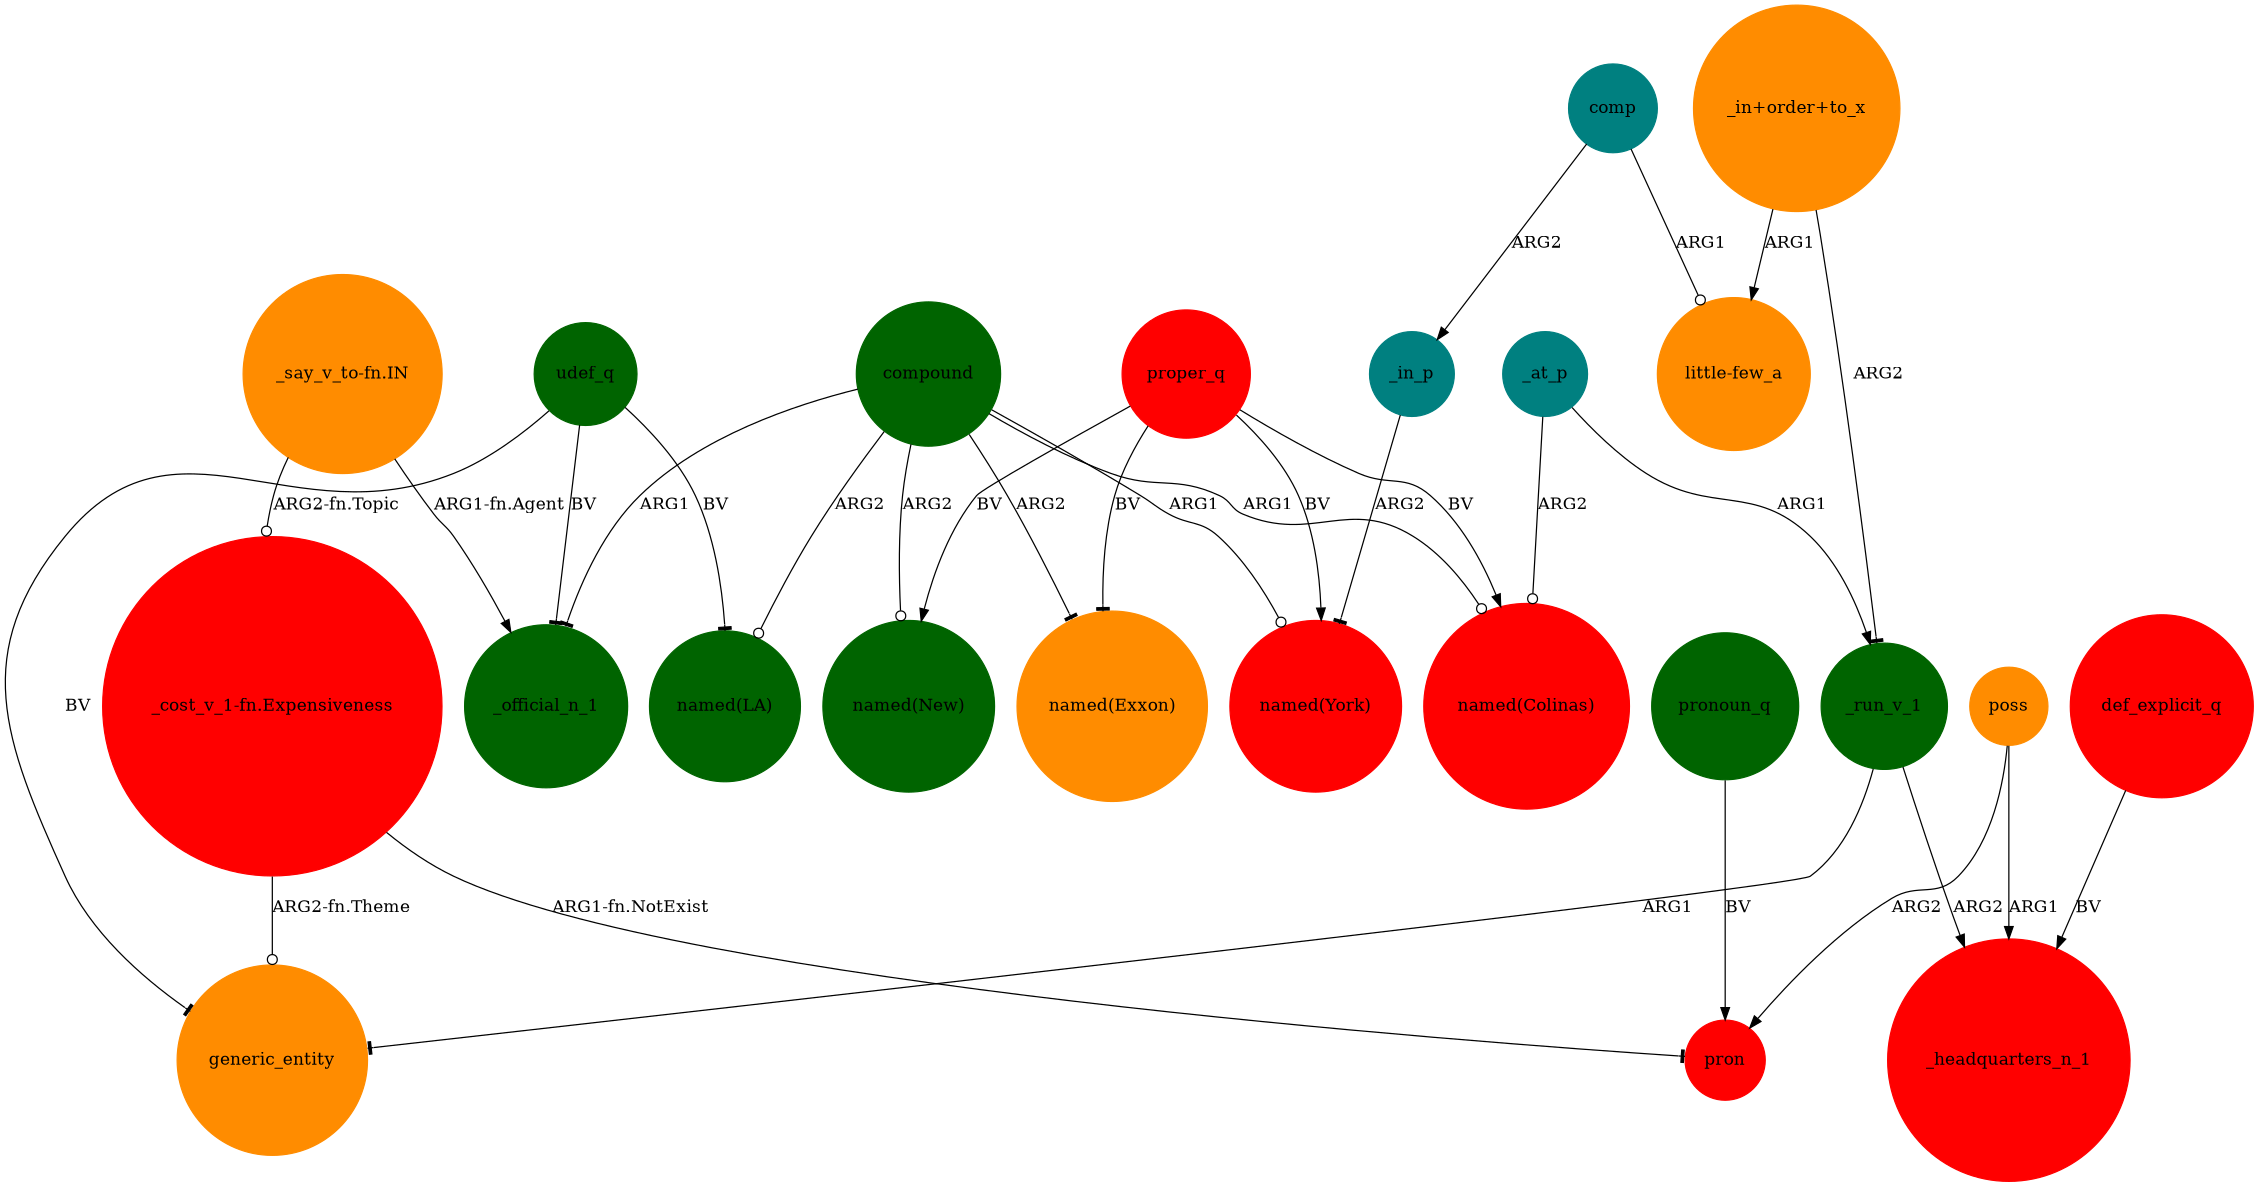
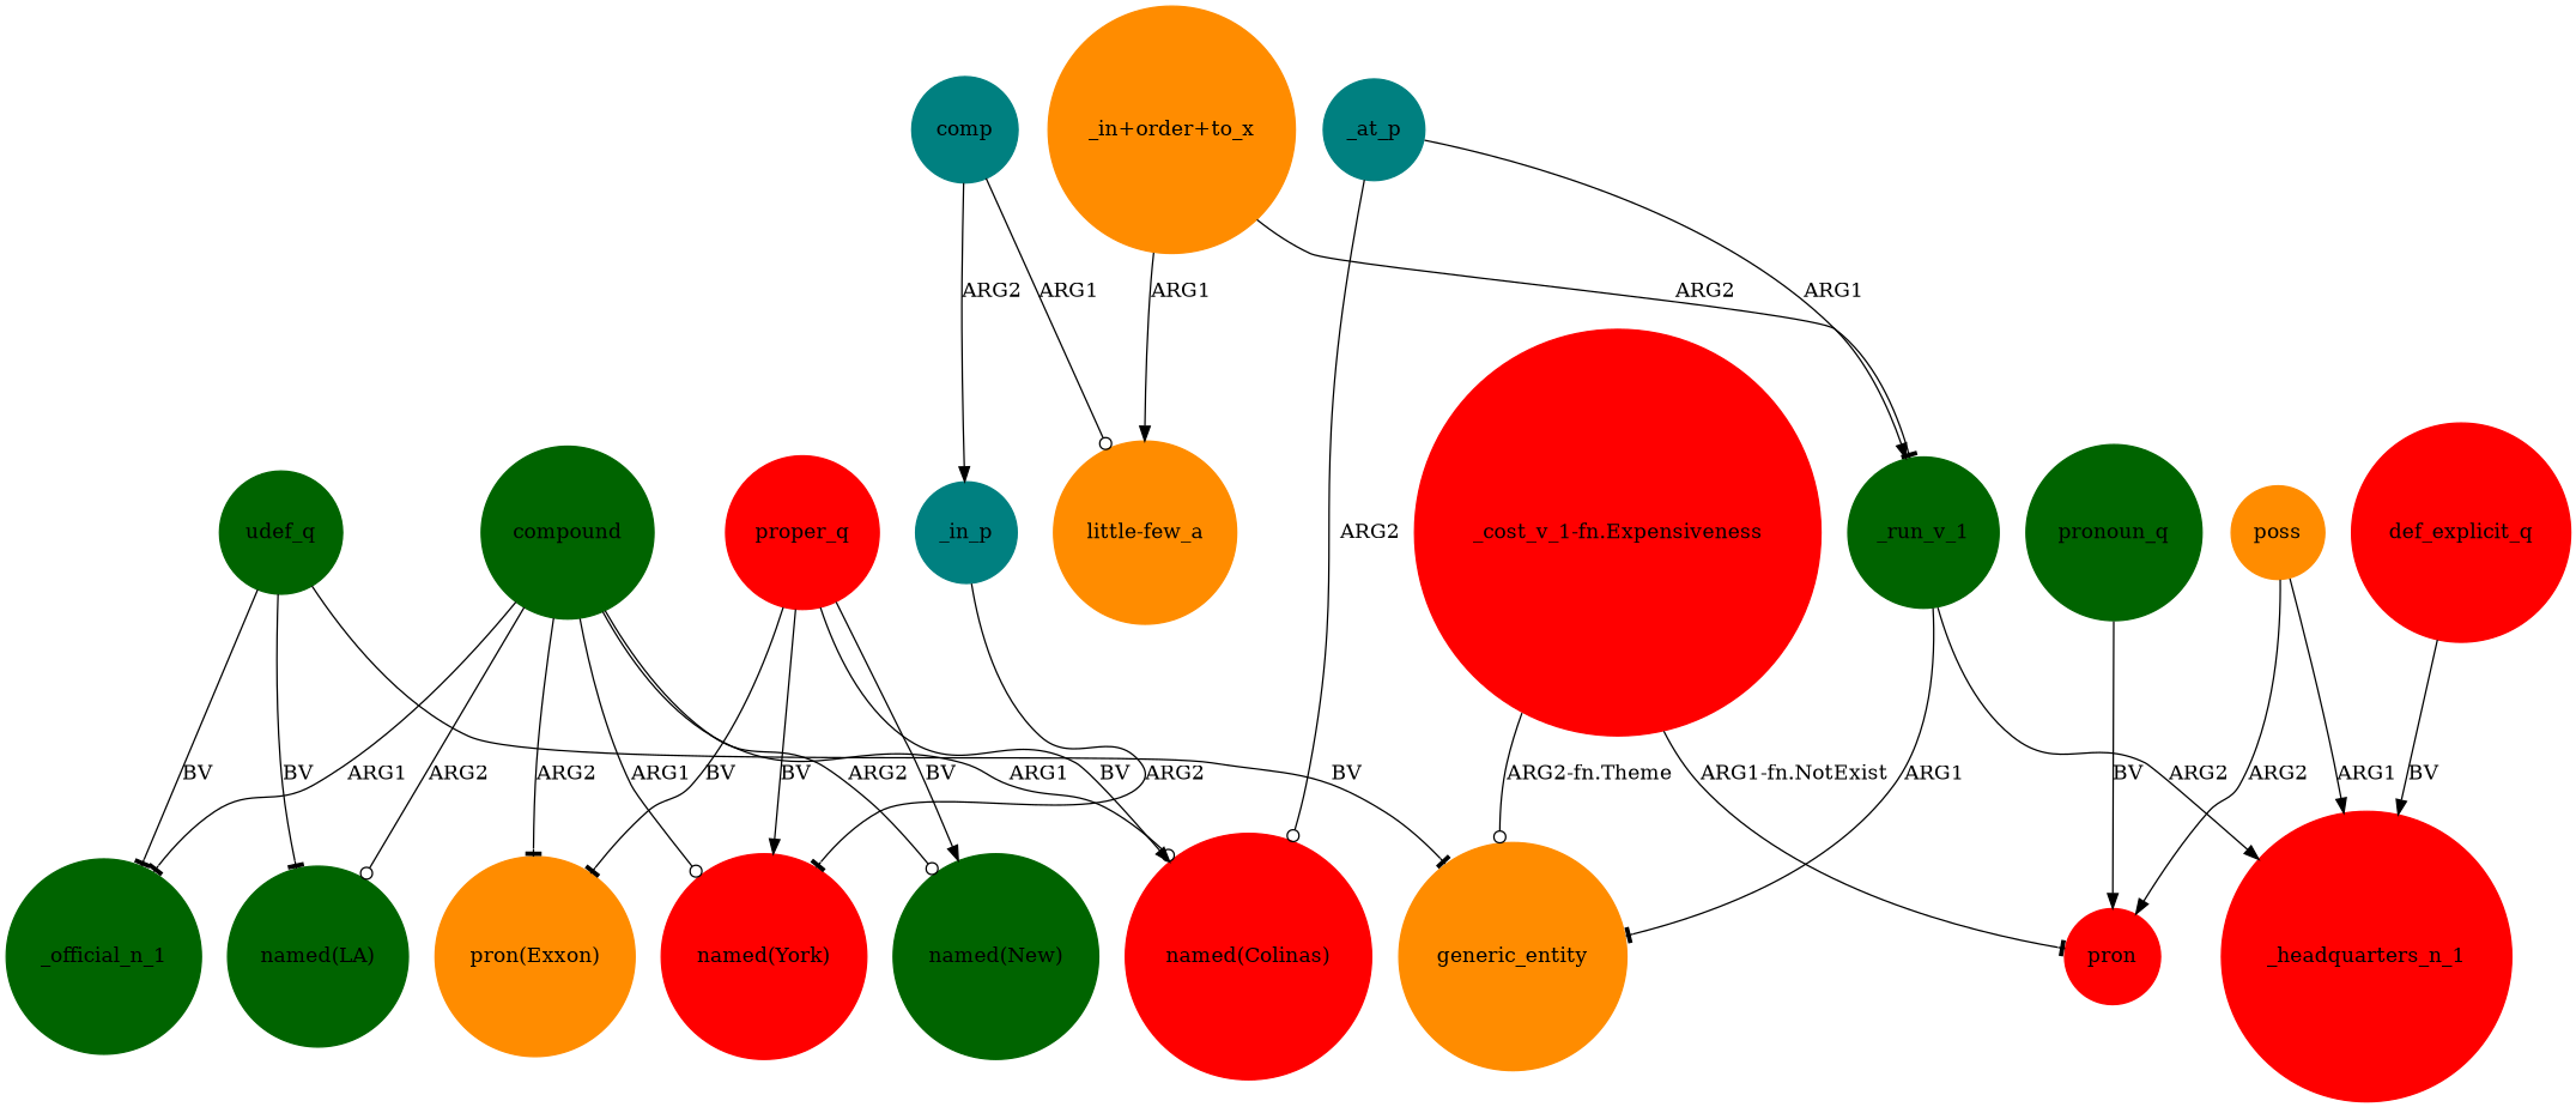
  digraph {
    node [color=red shape=circle style=filled]
    edge [arrowhead=normal]
-   "_say_v_to-fn.IN" [color=darkorange]
    "_cost_v_1-fn.Expensiveness"
    _official_n_1 [color=darkgreen]
    generic_entity [color=darkorange]
    pron
    compound [color=darkgreen]
    "named(New)" [color=darkgreen]
    "named(LA)" [color=darkgreen]
-   "named(Exxon)" [color=darkorange]
+   "named(Exxon)" [color=darkorange label="pron(Exxon)"]
    "named(Colinas)"
    "named(York)"
    udef_q [color=darkgreen]
    poss [color=darkorange]
    _headquarters_n_1
    _run_v_1 [color=darkgreen]
    proper_q
    "_in+order+to_x" [color=darkorange]
    "little-few_a" [color=darkorange]
    comp [color=teal]
    _in_p [color=teal]
    pronoun_q [color=darkgreen]
    _at_p [color=teal]
    def_explicit_q
-   "_say_v_to-fn.IN" -> "_cost_v_1-fn.Expensiveness" [arrowhead=odot label="ARG2-fn.Topic"]
-   "_say_v_to-fn.IN" -> _official_n_1 [label="ARG1-fn.Agent"]
    "_cost_v_1-fn.Expensiveness" -> generic_entity [arrowhead=odot label="ARG2-fn.Theme"]
    "_cost_v_1-fn.Expensiveness" -> pron [arrowhead=tee label="ARG1-fn.NotExist"]
    compound -> _official_n_1 [arrowhead=tee label=ARG1]
    compound -> "named(New)" [arrowhead=odot label=ARG2]
    compound -> "named(LA)" [arrowhead=odot label=ARG2]
    compound -> "named(Exxon)" [arrowhead=tee label=ARG2]
    compound -> "named(Colinas)" [arrowhead=odot label=ARG1]
    compound -> "named(York)" [arrowhead=odot label=ARG1]
    udef_q -> _official_n_1 [arrowhead=tee label=BV]
    udef_q -> generic_entity [arrowhead=tee label=BV]
    udef_q -> "named(LA)" [arrowhead=tee label=BV]
    poss -> pron [label=ARG2]
    poss -> _headquarters_n_1 [label=ARG1]
    _run_v_1 -> generic_entity [arrowhead=tee label=ARG1]
    _run_v_1 -> _headquarters_n_1 [label=ARG2]
    proper_q -> "named(New)" [label=BV]
    proper_q -> "named(Exxon)" [arrowhead=tee label=BV]
    proper_q -> "named(Colinas)" [label=BV]
    proper_q -> "named(York)" [label=BV]
    "_in+order+to_x" -> _run_v_1 [arrowhead=tee label=ARG2]
    "_in+order+to_x" -> "little-few_a" [label=ARG1]
    comp -> "little-few_a" [arrowhead=odot label=ARG1]
    comp -> _in_p [label=ARG2]
    _in_p -> "named(York)" [arrowhead=tee label=ARG2]
    pronoun_q -> pron [label=BV]
    _at_p -> "named(Colinas)" [arrowhead=odot label=ARG2]
    _at_p -> _run_v_1 [label=ARG1]
    def_explicit_q -> _headquarters_n_1 [label=BV]
  }
